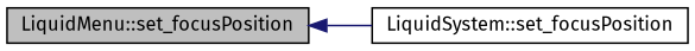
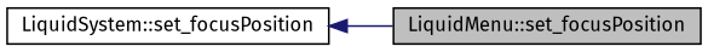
  digraph {
    rankdir=LR
    fontname="Fira Sans"
    node [color=black fontname="Fira Sans" fontsize=11 shape=record style=filled]
    n1 [fillcolor=grey75 fontcolor=black height=0.2 label="LiquidMenu::set_focusPosition" width=0.4]
    n2 [fillcolor=white height=0.2 label="LiquidSystem::set_focusPosition" width=0.4]
-   n1 -> n2 [color=midnightblue dir=back fontname="Fira Sans" fontsize=11 labelfontname=Helvetica labelfontsize=11 style=solid]
+   n2 -> n1 [color=midnightblue dir=back fontname="Fira Sans" fontsize=11 labelfontname=Helvetica labelfontsize=11 style=solid]
  }
